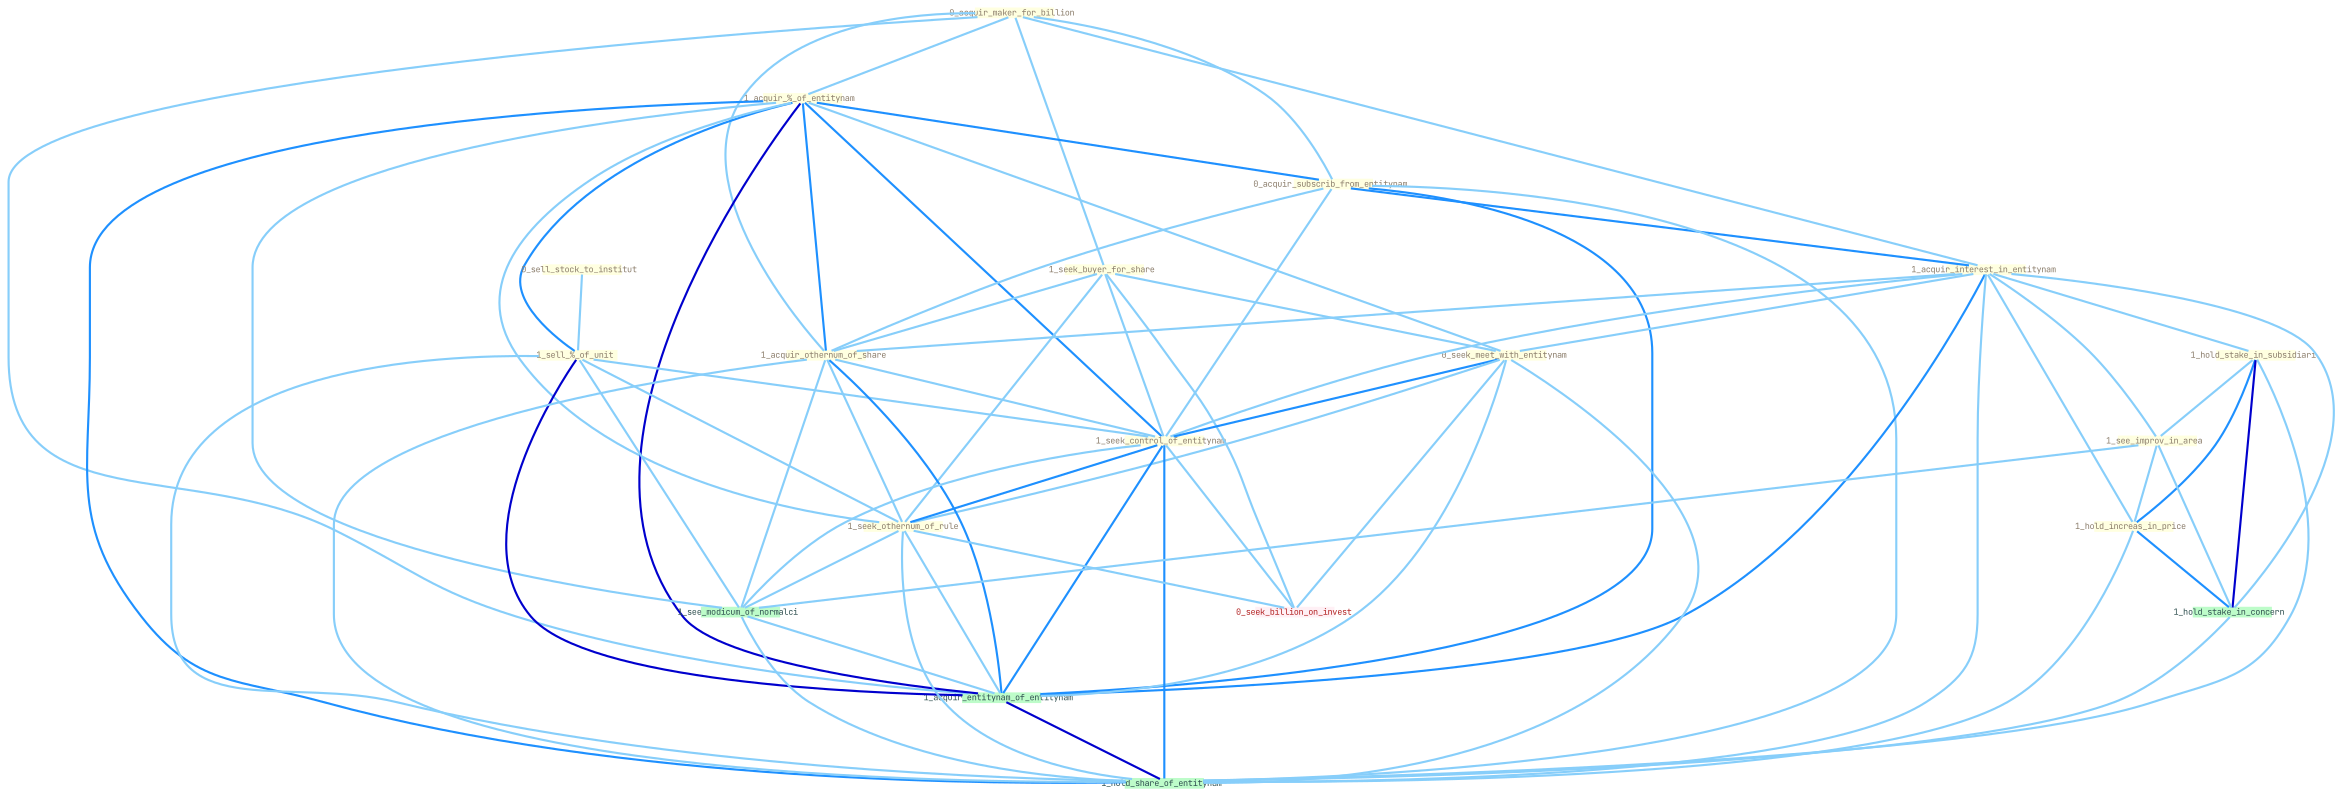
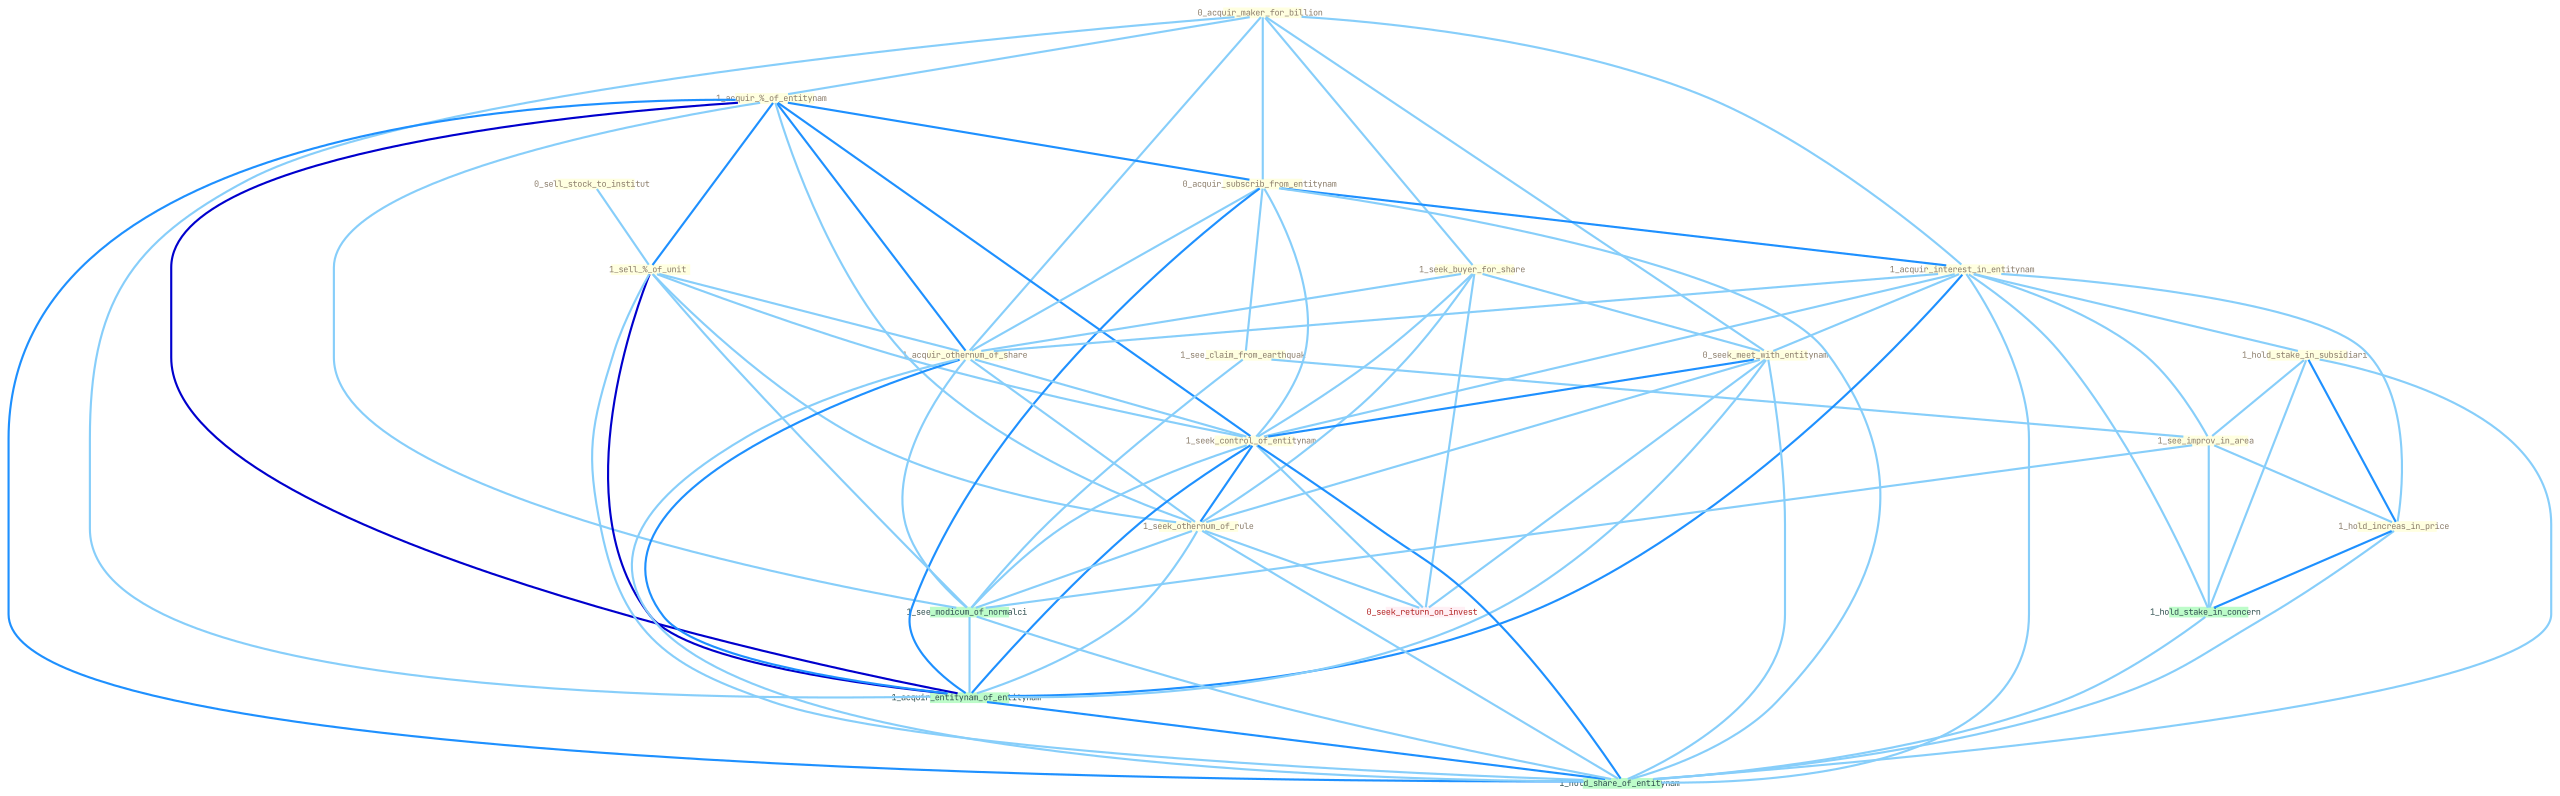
  graph {
    fontname="JetBrains Mono"
    node [color="#ffffe0" fixedsize=true fontcolor="#8b7d6b" fontname="JetBrains Mono" fontsize=4 shape=polygon style=filled]
    edge [color="#87cefa" fontname="JetBrains Mono" w=1]
    "0_acquir_maker_for_billion " [height=.06 width=.5]
    "1_acquir_%_of_entitynam " [height=.06 width=.5]
    "0_sell_stock_to_institut " [height=.06 width=.5]
    "1_sell_%_of_unit " [height=.06 width=.5]
    "0_acquir_subscrib_from_entitynam " [height=.06 width=.5]
+   "1_see_claim_from_earthquak " [height=.06 width=.5]
    "1_seek_buyer_for_share " [height=.06 width=.5]
    "1_acquir_interest_in_entitynam " [height=.06 width=.5]
    "0_seek_meet_with_entitynam " [height=.06 width=.5]
    "1_acquir_othernum_of_share " [height=.06 width=.5]
    "1_hold_stake_in_subsidiari " [height=.06 width=.5]
    "1_seek_control_of_entitynam " [height=.06 width=.5]
    "1_see_improv_in_area " [height=.06 width=.5]
    "1_hold_increas_in_price " [height=.06 width=.5]
    n15 [height=.06 label="1_seek_othernum_of_rule" width=.5]
-   "0_seek_return_on_invest " [color="#fff0f5" fontcolor="#b22222" height=.06 width=.5 label="0_seek_billion_on_invest"]
+   "0_seek_return_on_invest " [color="#fff0f5" fontcolor="#b22222" height=.06 width=.5]
    "1_acquir_entitynam_of_entitynam " [color="#BDFCC9" fontcolor="#2f4f4f" height=.06 width=.5]
    "1_see_modicum_of_normalci " [color="#BDFCC9" fontcolor="#2f4f4f" height=.06 width=.5]
    "1_hold_share_of_entitynam " [color="#BDFCC9" fontcolor="#2f4f4f" height=.06 width=.5]
    "1_hold_stake_in_concern " [color="#BDFCC9" fontcolor="#2f4f4f" height=.06 width=.5]
    subgraph sub_1 {
      "0_acquir_maker_for_billion "
      "1_acquir_%_of_entitynam "
      "0_sell_stock_to_institut "
      "1_sell_%_of_unit "
      "0_acquir_subscrib_from_entitynam "
+     "1_see_claim_from_earthquak "
      "1_seek_buyer_for_share "
      "1_acquir_interest_in_entitynam "
      "0_seek_meet_with_entitynam "
      "1_acquir_othernum_of_share "
      "1_hold_stake_in_subsidiari "
      "1_seek_control_of_entitynam "
      "1_see_improv_in_area "
      "1_hold_increas_in_price "
      n15
    }
    subgraph sub_2 {
      "0_seek_return_on_invest "
    }
    "0_acquir_maker_for_billion " -- "1_acquir_%_of_entitynam "
    "0_acquir_maker_for_billion " -- "0_acquir_subscrib_from_entitynam "
    "0_acquir_maker_for_billion " -- "1_seek_buyer_for_share "
    "0_acquir_maker_for_billion " -- "1_acquir_interest_in_entitynam "
    "0_acquir_maker_for_billion " -- "1_acquir_othernum_of_share "
    "0_acquir_maker_for_billion " -- "1_acquir_entitynam_of_entitynam "
    "1_acquir_%_of_entitynam " -- "1_sell_%_of_unit " [color="#1e90ff" w=2]
    "1_acquir_%_of_entitynam " -- "0_acquir_subscrib_from_entitynam " [color="#1e90ff" w=2]
-   "1_acquir_%_of_entitynam " -- "0_seek_meet_with_entitynam "
+   "0_acquir_maker_for_billion " -- "0_seek_meet_with_entitynam "
    "1_acquir_%_of_entitynam " -- "1_acquir_othernum_of_share " [color="#1e90ff" w=2]
    "1_acquir_%_of_entitynam " -- "1_seek_control_of_entitynam " [color="#1e90ff" w=2]
    "1_acquir_%_of_entitynam " -- n15
    "1_acquir_%_of_entitynam " -- "1_acquir_entitynam_of_entitynam " [color="#0000cd" w=3]
    "1_acquir_%_of_entitynam " -- "1_see_modicum_of_normalci "
    "1_acquir_%_of_entitynam " -- "1_hold_share_of_entitynam " [color="#1e90ff" w=2]
    "0_sell_stock_to_institut " -- "1_sell_%_of_unit "
+   "1_sell_%_of_unit " -- "1_acquir_othernum_of_share "
    "1_sell_%_of_unit " -- "1_seek_control_of_entitynam "
    "1_sell_%_of_unit " -- n15
    "1_sell_%_of_unit " -- "1_acquir_entitynam_of_entitynam " [color="#0000cd"]
    "1_sell_%_of_unit " -- "1_see_modicum_of_normalci "
    "1_sell_%_of_unit " -- "1_hold_share_of_entitynam "
+   "0_acquir_subscrib_from_entitynam " -- "1_see_claim_from_earthquak "
    "0_acquir_subscrib_from_entitynam " -- "1_acquir_interest_in_entitynam " [color="#1e90ff" w=2]
    "0_acquir_subscrib_from_entitynam " -- "1_acquir_othernum_of_share "
    "0_acquir_subscrib_from_entitynam " -- "1_seek_control_of_entitynam "
    "0_acquir_subscrib_from_entitynam " -- "1_acquir_entitynam_of_entitynam " [color="#1e90ff" w=2]
    "0_acquir_subscrib_from_entitynam " -- "1_hold_share_of_entitynam "
+   "1_see_claim_from_earthquak " -- "1_see_improv_in_area "
+   "1_see_claim_from_earthquak " -- "1_see_modicum_of_normalci "
    "1_seek_buyer_for_share " -- "0_seek_meet_with_entitynam "
    "1_seek_buyer_for_share " -- "1_acquir_othernum_of_share "
    "1_seek_buyer_for_share " -- "1_seek_control_of_entitynam "
    "1_seek_buyer_for_share " -- n15
    "1_seek_buyer_for_share " -- "0_seek_return_on_invest "
    "1_acquir_interest_in_entitynam " -- "0_seek_meet_with_entitynam "
    "1_acquir_interest_in_entitynam " -- "1_acquir_othernum_of_share "
    "1_acquir_interest_in_entitynam " -- "1_hold_stake_in_subsidiari "
    "1_acquir_interest_in_entitynam " -- "1_seek_control_of_entitynam "
    "1_acquir_interest_in_entitynam " -- "1_see_improv_in_area "
    "1_acquir_interest_in_entitynam " -- "1_hold_increas_in_price "
    "1_acquir_interest_in_entitynam " -- "1_acquir_entitynam_of_entitynam " [color="#1e90ff" w=2]
    "1_acquir_interest_in_entitynam " -- "1_hold_share_of_entitynam "
    "1_acquir_interest_in_entitynam " -- "1_hold_stake_in_concern "
    "0_seek_meet_with_entitynam " -- "1_seek_control_of_entitynam " [color="#1e90ff" w=2]
    "0_seek_meet_with_entitynam " -- n15
    "0_seek_meet_with_entitynam " -- "0_seek_return_on_invest "
    "0_seek_meet_with_entitynam " -- "1_acquir_entitynam_of_entitynam "
    "0_seek_meet_with_entitynam " -- "1_hold_share_of_entitynam "
    "1_acquir_othernum_of_share " -- "1_seek_control_of_entitynam "
    "1_acquir_othernum_of_share " -- n15
    "1_acquir_othernum_of_share " -- "1_acquir_entitynam_of_entitynam " [color="#1e90ff" w=2]
    "1_acquir_othernum_of_share " -- "1_see_modicum_of_normalci "
    "1_acquir_othernum_of_share " -- "1_hold_share_of_entitynam "
    "1_hold_stake_in_subsidiari " -- "1_see_improv_in_area "
    "1_hold_stake_in_subsidiari " -- "1_hold_increas_in_price " [color="#1e90ff" w=2]
    "1_hold_stake_in_subsidiari " -- "1_hold_share_of_entitynam "
-   "1_hold_stake_in_subsidiari " -- "1_hold_stake_in_concern " [color="#0000cd" w=3]
+   "1_hold_stake_in_subsidiari " -- "1_hold_stake_in_concern " [w=3]
    "1_seek_control_of_entitynam " -- n15 [color="#1e90ff" w=2]
    "1_seek_control_of_entitynam " -- "0_seek_return_on_invest "
    "1_seek_control_of_entitynam " -- "1_acquir_entitynam_of_entitynam " [color="#1e90ff" w=2]
    "1_seek_control_of_entitynam " -- "1_see_modicum_of_normalci "
    "1_seek_control_of_entitynam " -- "1_hold_share_of_entitynam " [color="#1e90ff" w=2]
    "1_see_improv_in_area " -- "1_hold_increas_in_price "
    "1_see_improv_in_area " -- "1_see_modicum_of_normalci "
    "1_see_improv_in_area " -- "1_hold_stake_in_concern "
    "1_hold_increas_in_price " -- "1_hold_share_of_entitynam "
    "1_hold_increas_in_price " -- "1_hold_stake_in_concern " [color="#1e90ff" w=2]
    n15 -- "0_seek_return_on_invest "
    n15 -- "1_acquir_entitynam_of_entitynam "
    n15 -- "1_see_modicum_of_normalci "
    n15 -- "1_hold_share_of_entitynam "
-   "1_acquir_entitynam_of_entitynam " -- "1_hold_share_of_entitynam " [color="#0000cd" w=2]
+   "1_acquir_entitynam_of_entitynam " -- "1_hold_share_of_entitynam " [color="#1e90ff" w=2]
    "1_see_modicum_of_normalci " -- "1_acquir_entitynam_of_entitynam "
    "1_see_modicum_of_normalci " -- "1_hold_share_of_entitynam "
    "1_hold_stake_in_concern " -- "1_hold_share_of_entitynam "
  }
